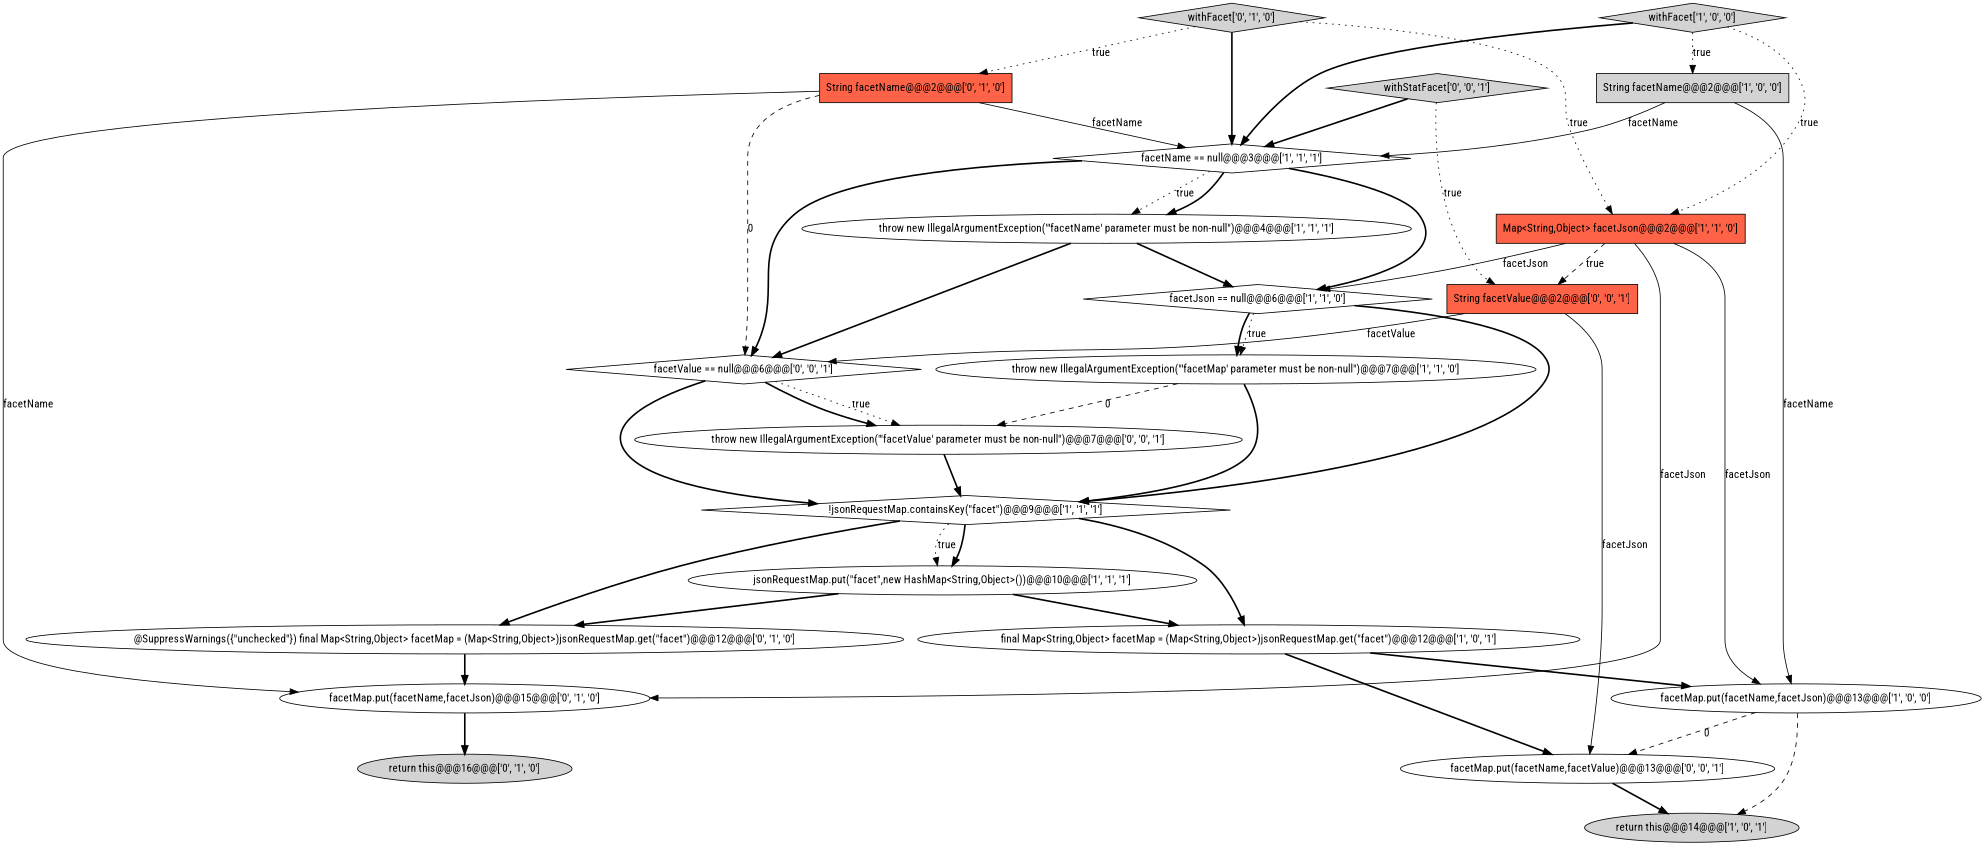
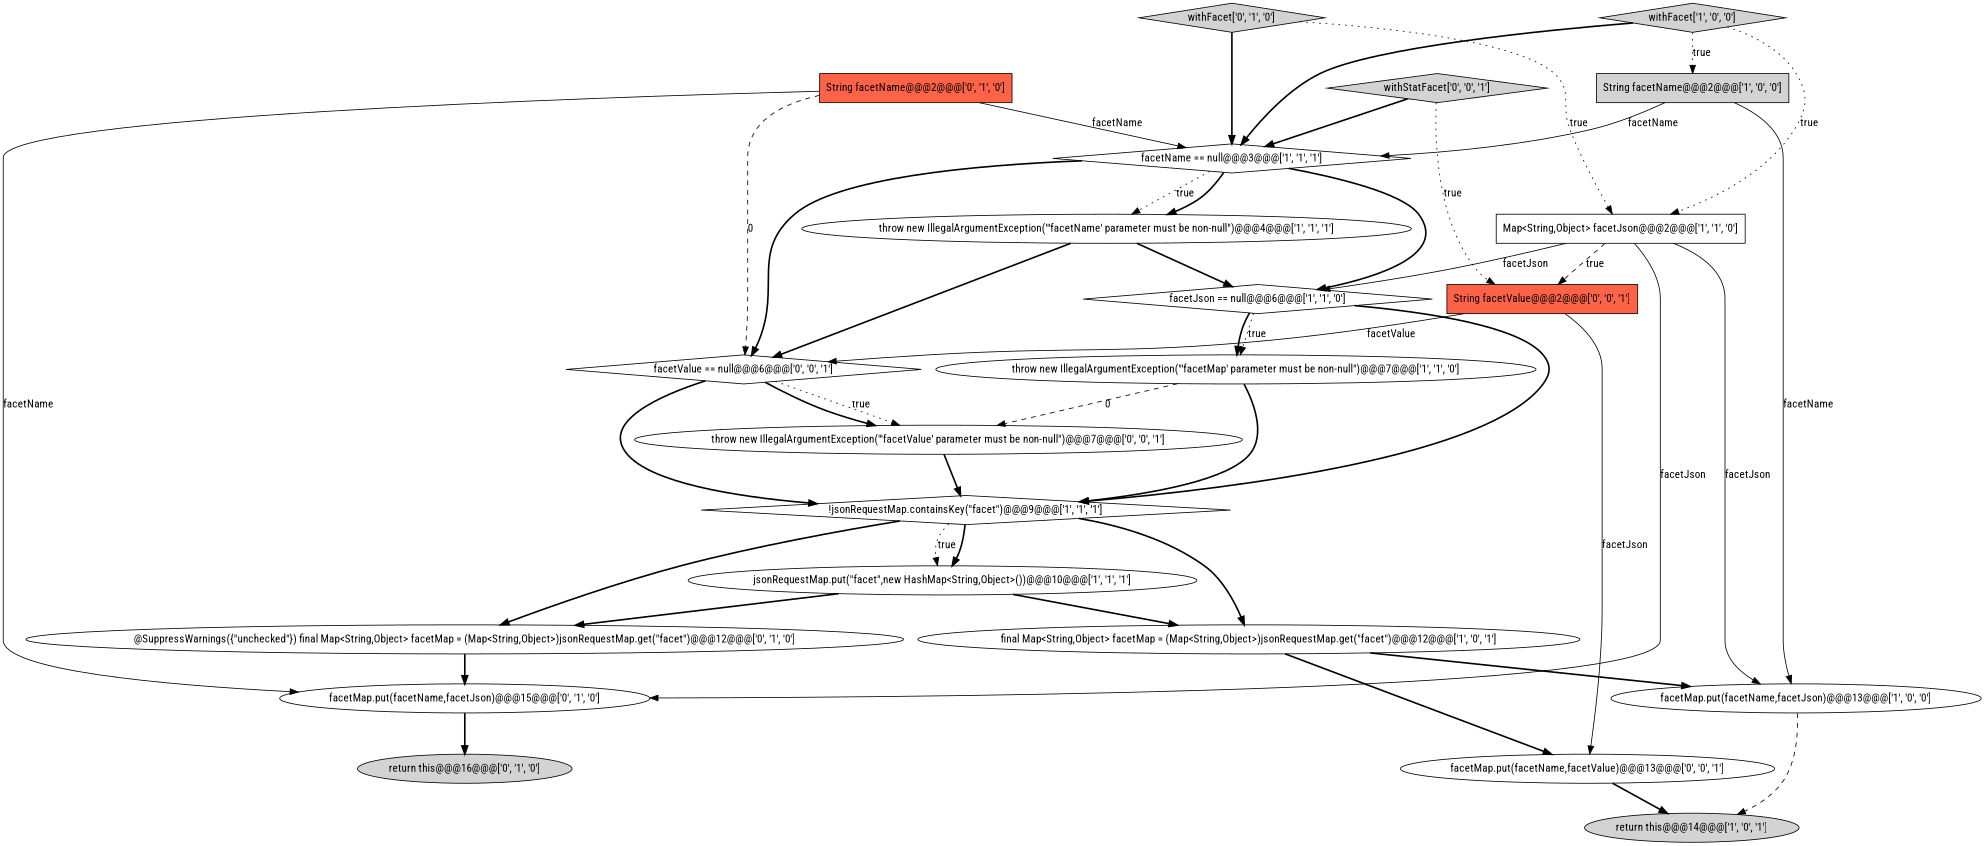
  digraph {
    fontname="Roboto Condensed"
    node [fillcolor=white fontname="Roboto Condensed" shape=ellipse style=filled]
    edge [fontname="Roboto Condensed" style=bold]
    n1 [label="facetValue == null@@@6@@@['0', '0', '1']" shape=diamond]
    n2 [label="throw new IllegalArgumentException(\"'facetValue' parameter must be non-null\")@@@7@@@['0', '0', '1']"]
    n3 [label="!jsonRequestMap.containsKey(\"facet\")@@@9@@@['1', '1', '1']" shape=diamond]
    n4 [label="@SuppressWarnings({\"unchecked\"}) final Map<String,Object> facetMap = (Map<String,Object>)jsonRequestMap.get(\"facet\")@@@12@@@['0', '1', '0']"]
    n5 [label="jsonRequestMap.put(\"facet\",new HashMap<String,Object>())@@@10@@@['1', '1', '1']"]
    n6 [label="final Map<String,Object> facetMap = (Map<String,Object>)jsonRequestMap.get(\"facet\")@@@12@@@['1', '0', '1']"]
-   n7 [fillcolor=tomato label="Map<String,Object> facetJson@@@2@@@['1', '1', '0']" shape=box]
+   n7 [label="Map<String,Object> facetJson@@@2@@@['1', '1', '0']" shape=box]
    n8 [label="facetMap.put(facetName,facetJson)@@@13@@@['1', '0', '0']"]
    n9 [label="facetJson == null@@@6@@@['1', '1', '0']" shape=diamond]
    n10 [fillcolor=tomato label="String facetValue@@@2@@@['0', '0', '1']" shape=box]
    n11 [label="facetMap.put(facetName,facetJson)@@@15@@@['0', '1', '0']"]
    n12 [fillcolor=lightgray label="return this@@@14@@@['1', '0', '1']"]
    n13 [label="facetMap.put(facetName,facetValue)@@@13@@@['0', '0', '1']"]
    n14 [label="throw new IllegalArgumentException(\"'facetMap' parameter must be non-null\")@@@7@@@['1', '1', '0']"]
    n15 [fillcolor=lightgray label="return this@@@16@@@['0', '1', '0']"]
    n16 [fillcolor=lightgray label="withFacet['0', '1', '0']" shape=diamond]
    n17 [label="facetName == null@@@3@@@['1', '1', '1']" shape=diamond]
    n18 [fillcolor=tomato label="String facetName@@@2@@@['0', '1', '0']" shape=box]
    n19 [label="throw new IllegalArgumentException(\"'facetName' parameter must be non-null\")@@@4@@@['1', '1', '1']"]
    n20 [fillcolor=lightgray label="String facetName@@@2@@@['1', '0', '0']" shape=box]
    n21 [fillcolor=lightgray label="withFacet['1', '0', '0']" shape=diamond]
    n22 [fillcolor=lightgray label="withStatFacet['0', '0', '1']" shape=diamond]
    n1 -> n2 [label=true style=dotted]
    n1 -> n2
    n1 -> n3
    n2 -> n3
    n3 -> n4
    n3 -> n5
    n3 -> n5 [label=true style=dotted]
    n3 -> n6
    n4 -> n11
    n5 -> n4
    n5 -> n6
    n6 -> n8
    n6 -> n13
    n7 -> n8 [label=facetJson style=solid]
    n7 -> n9 [label=facetJson style=solid]
    n7 -> n10 [label=true style=dashed]
    n7 -> n11 [label=facetJson style=solid]
    n8 -> n12 [style=dashed]
-   n8 -> n13 [label=0 style=dashed]
    n9 -> n3
    n9 -> n14 [label=true style=dotted]
    n9 -> n14
    n10 -> n1 [label=facetValue style=solid]
    n10 -> n13 [label=facetJson style=solid]
    n11 -> n15
    n13 -> n12
    n14 -> n2 [label=0 style=dashed]
    n14 -> n3
    n16 -> n7 [label=true style=dotted]
    n16 -> n17
-   n16 -> n18 [label=true style=dotted]
    n17 -> n1
    n17 -> n9
    n17 -> n19 [label=true style=dotted]
    n17 -> n19
    n18 -> n1 [label=0 style=dashed]
    n18 -> n11 [label=facetName style=solid]
    n18 -> n17 [label=facetName style=solid]
    n19 -> n1
    n19 -> n9
    n20 -> n8 [label=facetName style=solid]
    n20 -> n17 [label=facetName style=solid]
    n21 -> n7 [label=true style=dotted]
    n21 -> n17
    n21 -> n20 [label=true style=dotted]
    n22 -> n10 [label=true style=dotted]
    n22 -> n17
  }
